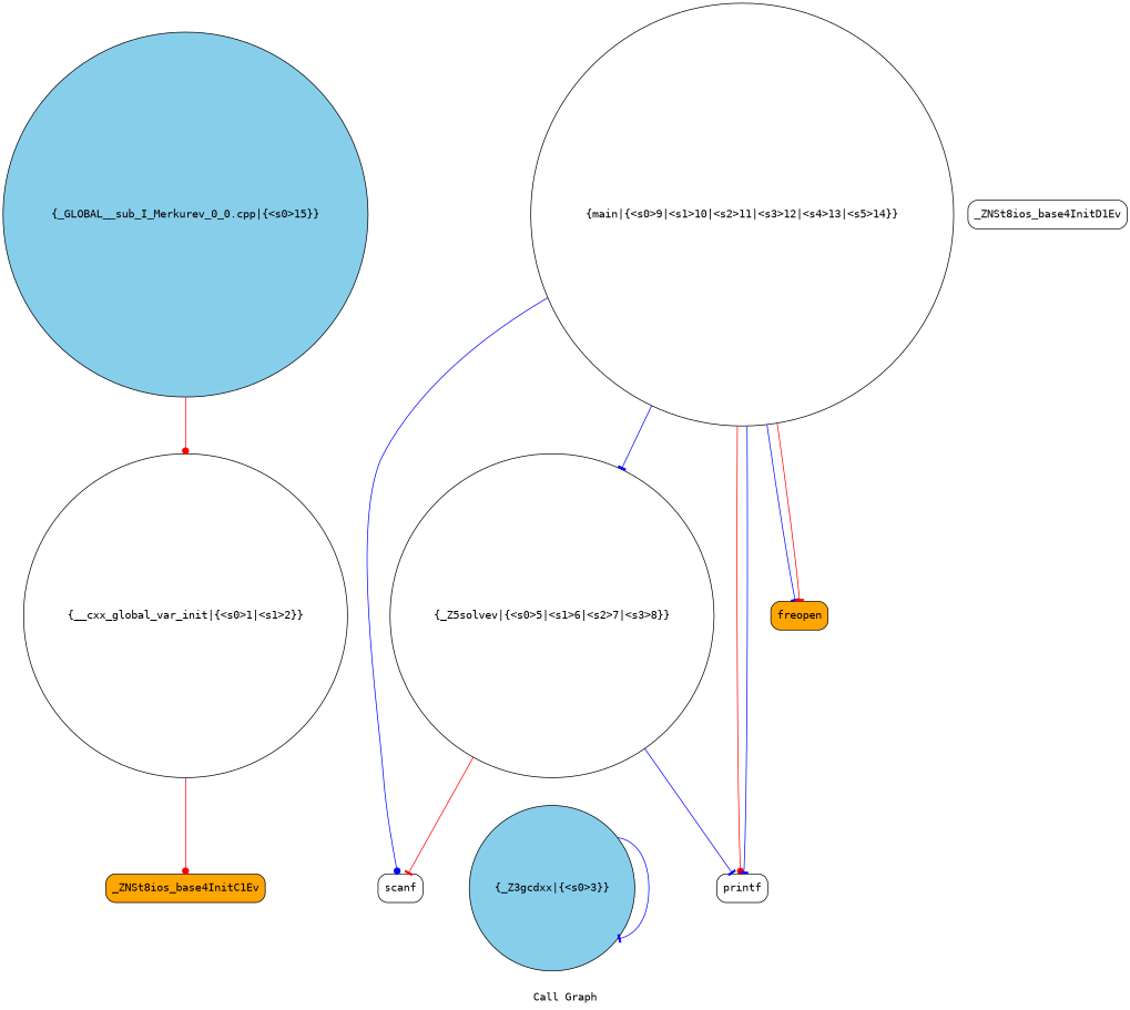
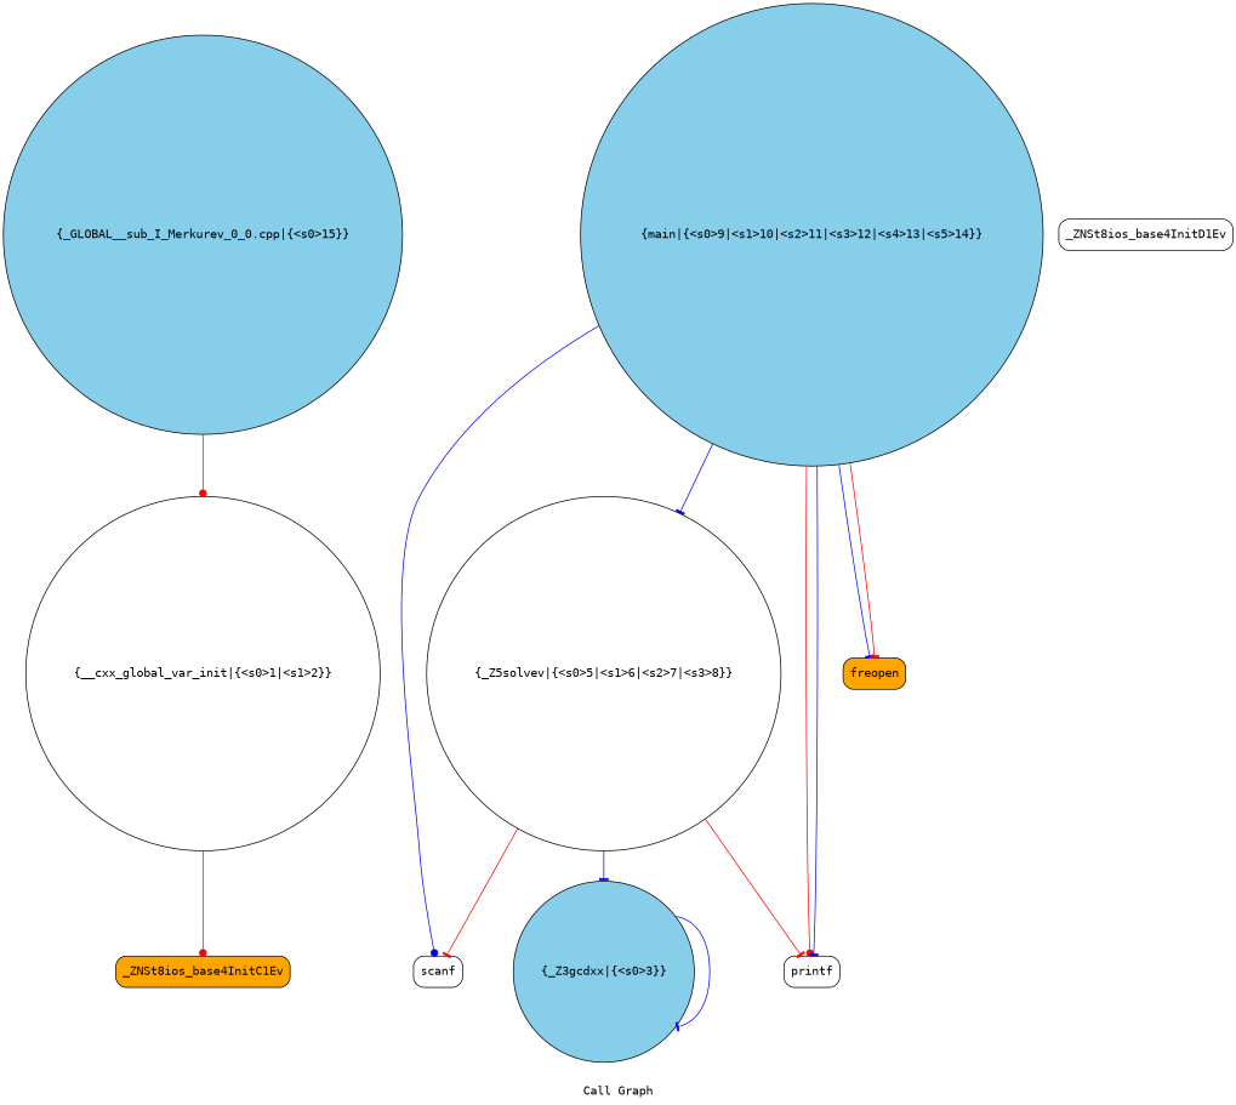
  digraph {
    fontname="DejaVu Sans Mono"
    label="Call Graph"
    node [fillcolor=white fontname="DejaVu Sans Mono" shape=circle style=filled]
    edge [arrowhead=tee color=blue fontname="DejaVu Sans Mono" tailport=s0]
    n1 [label="{__cxx_global_var_init|{<s0>1|<s1>2}}"]
    n2 [fillcolor=orange label="{_ZNSt8ios_base4InitC1Ev}" shape=Mrecord]
    n3 [label="{_Z5solvev|{<s0>5|<s1>6|<s2>7|<s3>8}}"]
    n4 [label="{scanf}" shape=Mrecord]
    n5 [fillcolor=skyblue label="{_Z3gcdxx|{<s0>3}}"]
    n6 [label="{printf}" shape=Mrecord]
    n7 [label="{_ZNSt8ios_base4InitD1Ev}" shape=Mrecord]
-   n8 [label="{main|{<s0>9|<s1>10|<s2>11|<s3>12|<s4>13|<s5>14}}"]
+   n8 [fillcolor=skyblue label="{main|{<s0>9|<s1>10|<s2>11|<s3>12|<s4>13|<s5>14}}"]
    n9 [fillcolor=orange label="{freopen}" shape=Mrecord]
    n10 [fillcolor=skyblue label="{_GLOBAL__sub_I_Merkurev_0_0.cpp|{<s0>15}}"]
    n1 -> n2 [arrowhead=dot color=red]
    n3 -> n4 [color=red]
-   n3 -> n6 [tailport=s3]
+   n3 -> n5 [tailport=s1]
+   n3 -> n6 [color=red tailport=s3]
    n5 -> n5
    n8 -> n3 [tailport=s4]
    n8 -> n4 [arrowhead=dot tailport=s2]
    n8 -> n6 [arrowhead=dot color=red tailport=s3]
    n8 -> n6 [tailport=s5]
    n8 -> n9
    n8 -> n9 [color=red tailport=s1]
    n10 -> n1 [arrowhead=dot color=red]
  }
